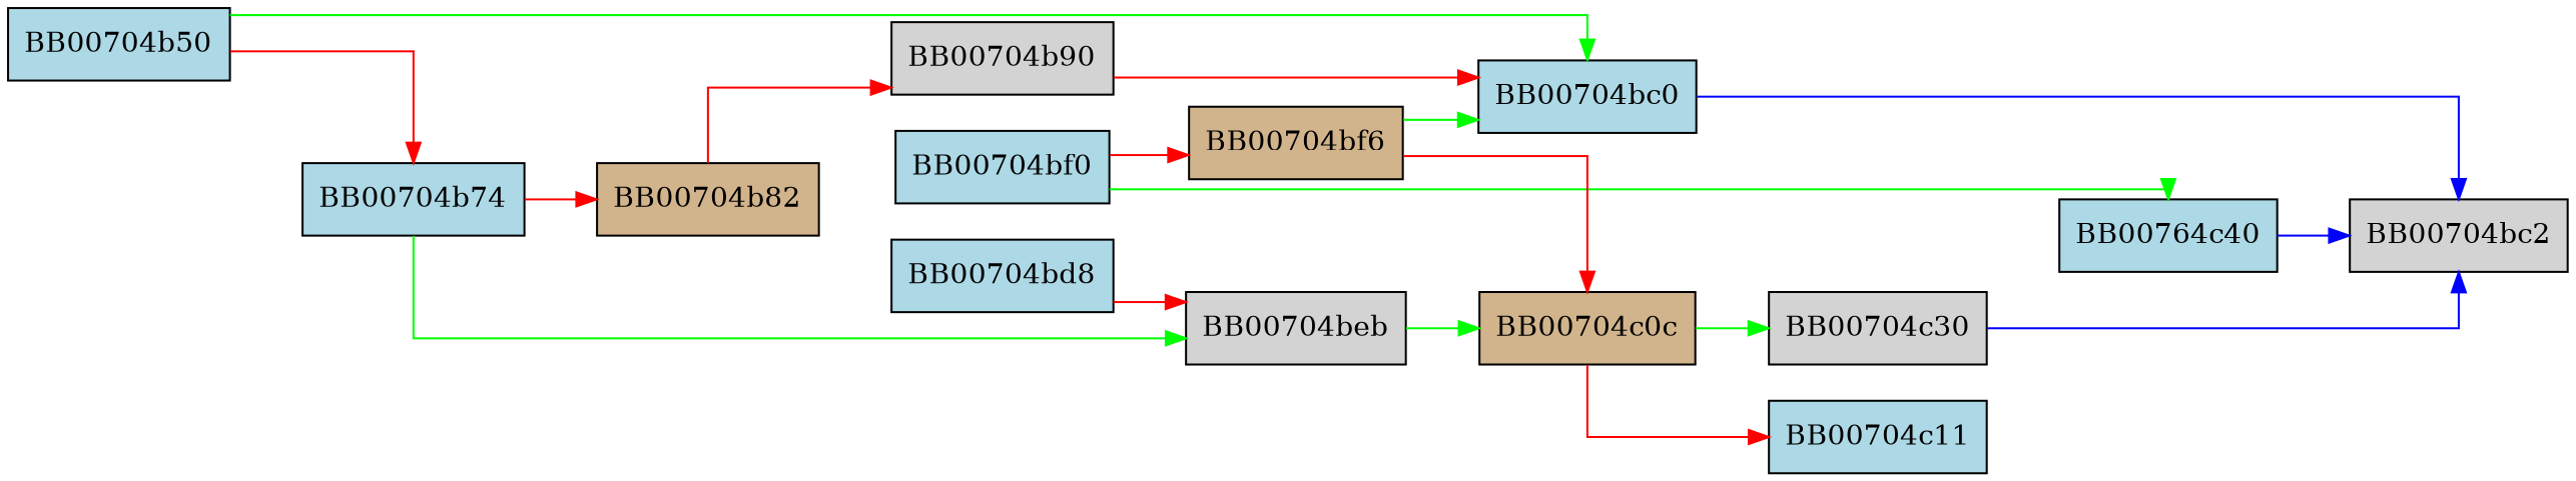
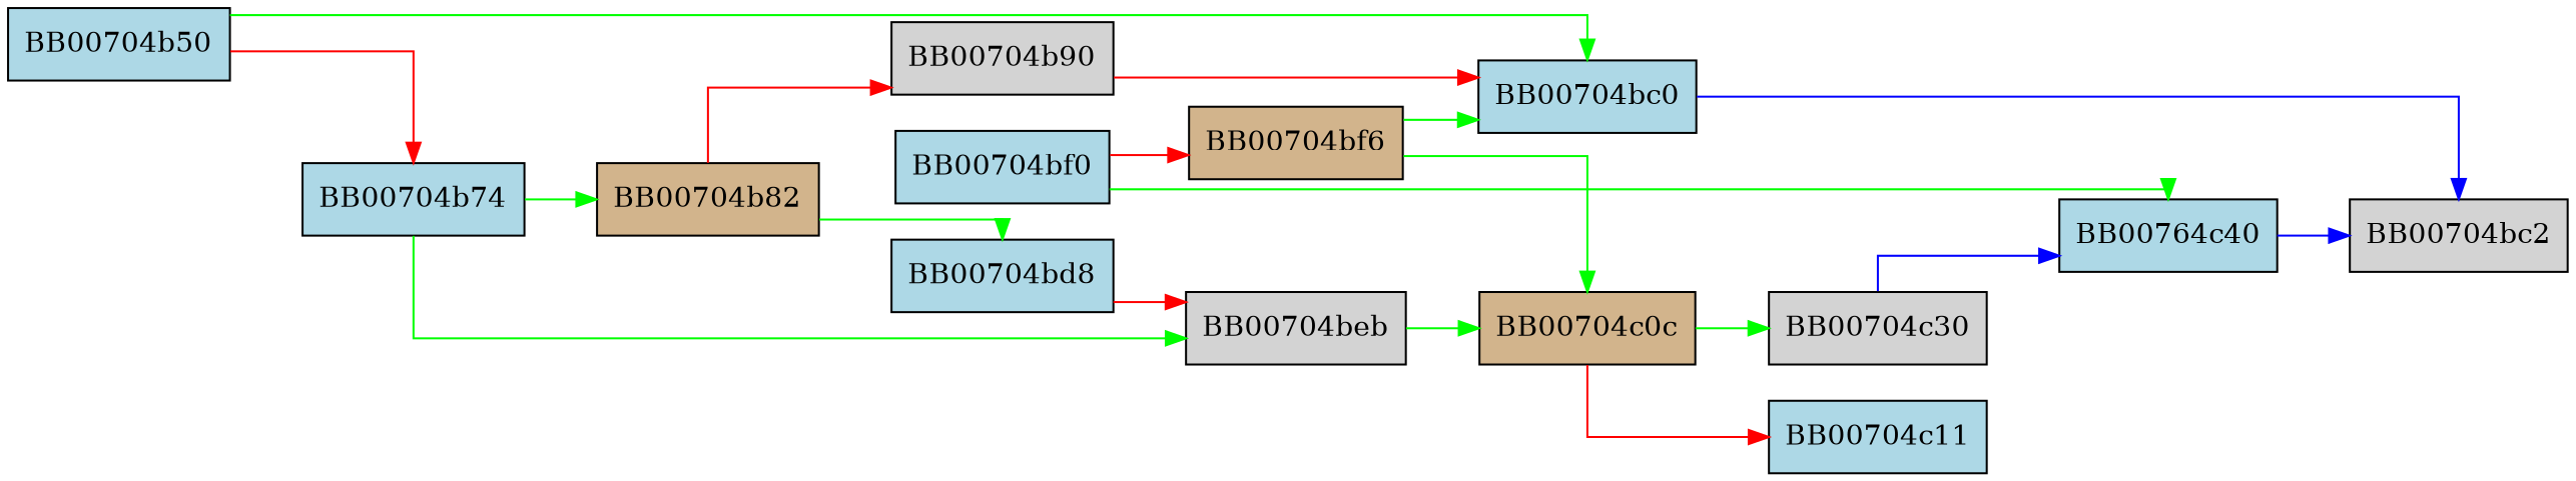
  digraph {
    rankdir=LR
    splines=ortho
    node [fillcolor=lightblue shape=box style=filled]
    edge [color=red]
    BB00704b50
    BB00704bc0
    n3 [label=BB00704b74]
    BB00704bc2 [fillcolor=lightgrey]
    BB00704beb [fillcolor=lightgrey]
    BB00704b82 [fillcolor=tan]
    BB00704c0c [fillcolor=tan]
    BB00704bd8
    BB00704b90 [fillcolor=lightgrey]
    BB00704c30 [fillcolor=lightgrey]
    BB00704c11
    n12 [label=BB00764c40]
    BB00704bf0
    BB00704bf6 [fillcolor=tan]
    BB00704b50 -> BB00704bc0 [color=green]
    BB00704b50 -> n3
    BB00704bc0 -> BB00704bc2 [color=blue]
    n3 -> BB00704beb [color=green]
-   n3 -> BB00704b82
+   n3 -> BB00704b82 [color=green]
    BB00704beb -> BB00704c0c [color=green]
+   BB00704b82 -> BB00704bd8 [color=green]
    BB00704b82 -> BB00704b90
    BB00704c0c -> BB00704c30 [color=green]
    BB00704c0c -> BB00704c11
    BB00704bd8 -> BB00704beb
    BB00704b90 -> BB00704bc0
-   BB00704c30 -> BB00704bc2 [color=blue]
+   BB00704c30 -> n12 [color=blue]
    n12 -> BB00704bc2 [color=blue]
    BB00704bf0 -> n12 [color=green]
    BB00704bf0 -> BB00704bf6
    BB00704bf6 -> BB00704bc0 [color=green]
-   BB00704bf6 -> BB00704c0c
+   BB00704bf6 -> BB00704c0c [color=green]
  }
